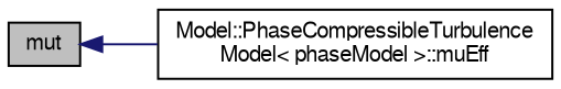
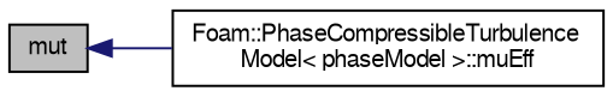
  digraph {
    rankdir=LR
    node [color=black fontname=FreeSans fontsize=10 shape=record]
    n1 [fillcolor=grey75 fontcolor=black height=0.2 label=mut style=filled width=0.4]
-   n2 [height=0.2 label="Model::PhaseCompressibleTurbulence\lModel\< phaseModel \>::muEff" width=0.4]
+   n2 [height=0.2 label="Foam::PhaseCompressibleTurbulence\lModel\< phaseModel \>::muEff" width=0.4]
    n1 -> n2 [color=midnightblue dir=back fontname=FreeSans fontsize=10 labelfontname=FreeSans labelfontsize=10 style=solid]
  }
